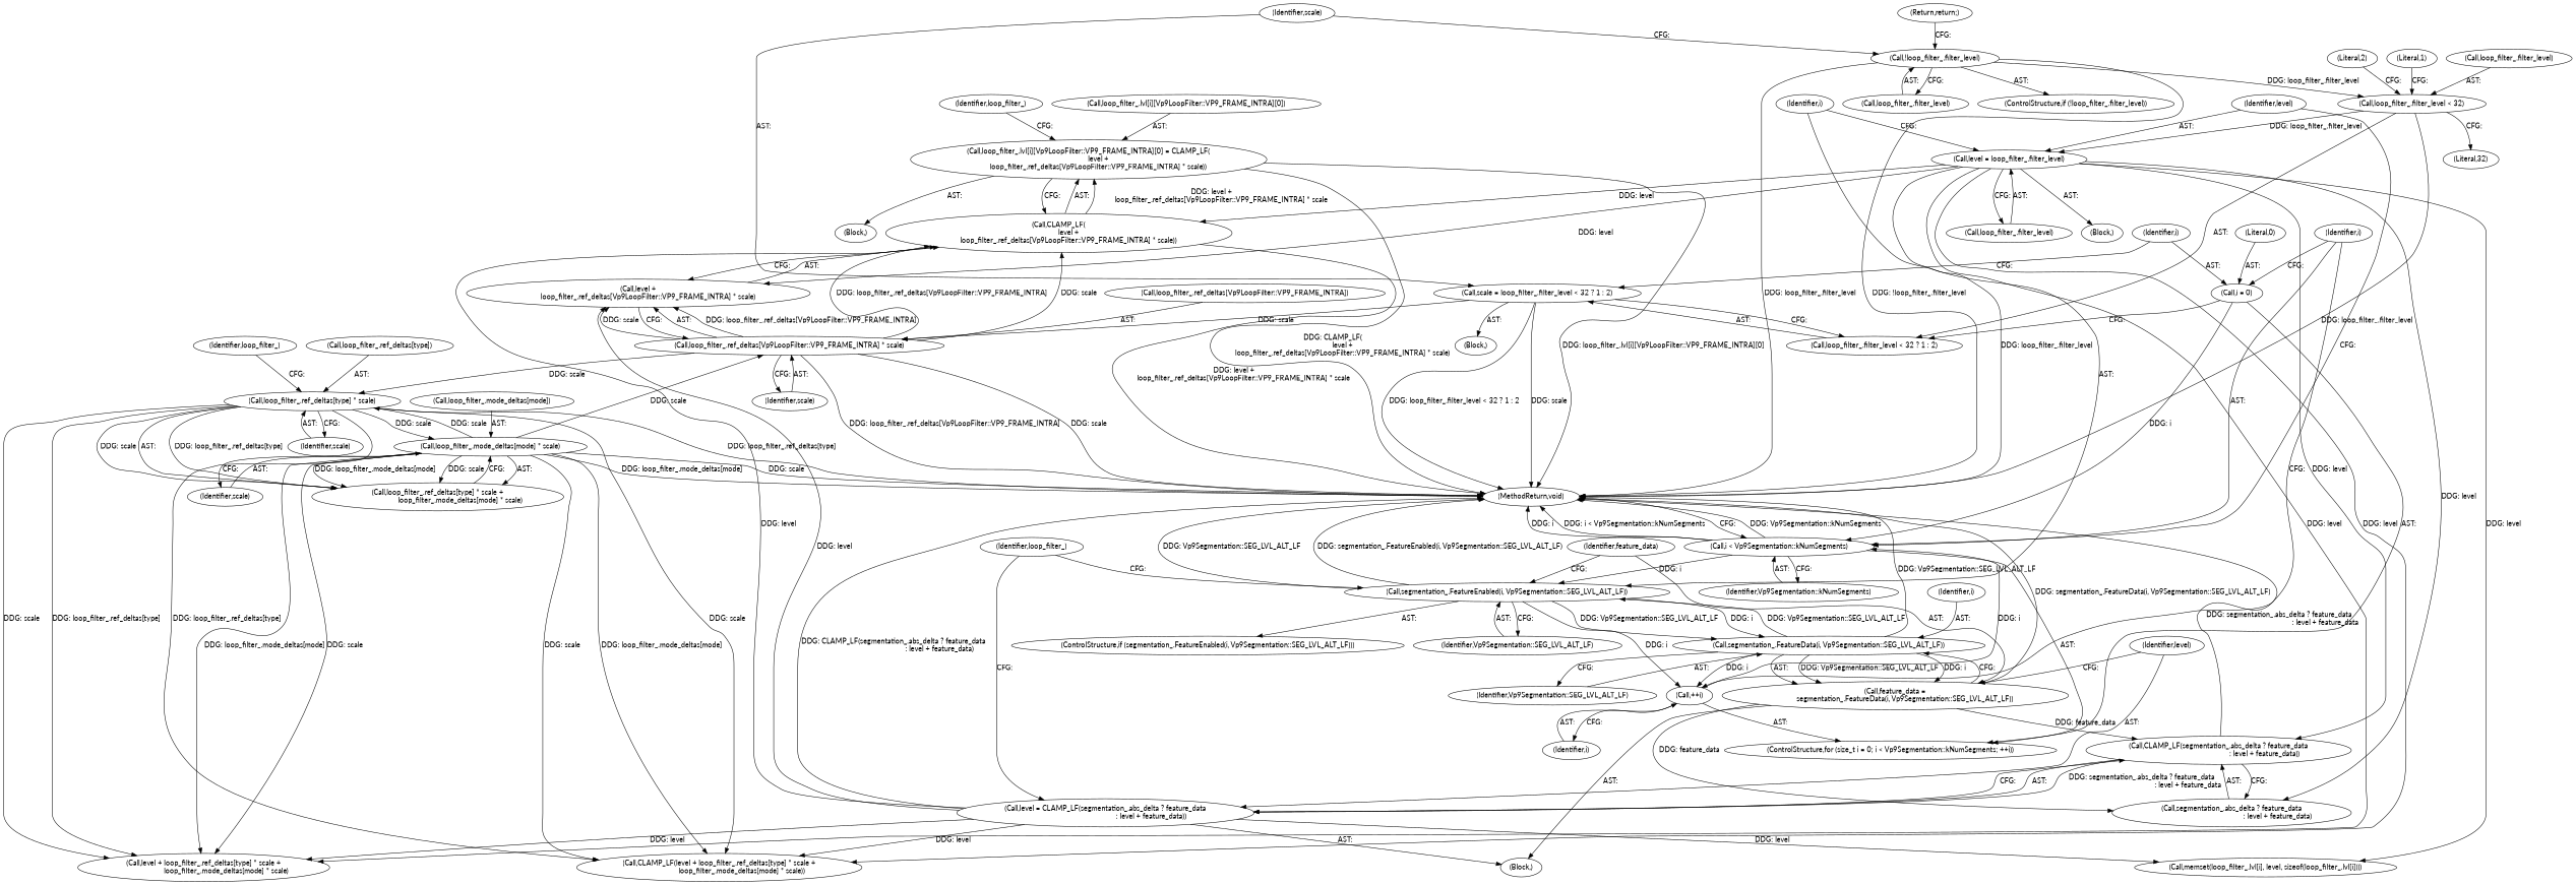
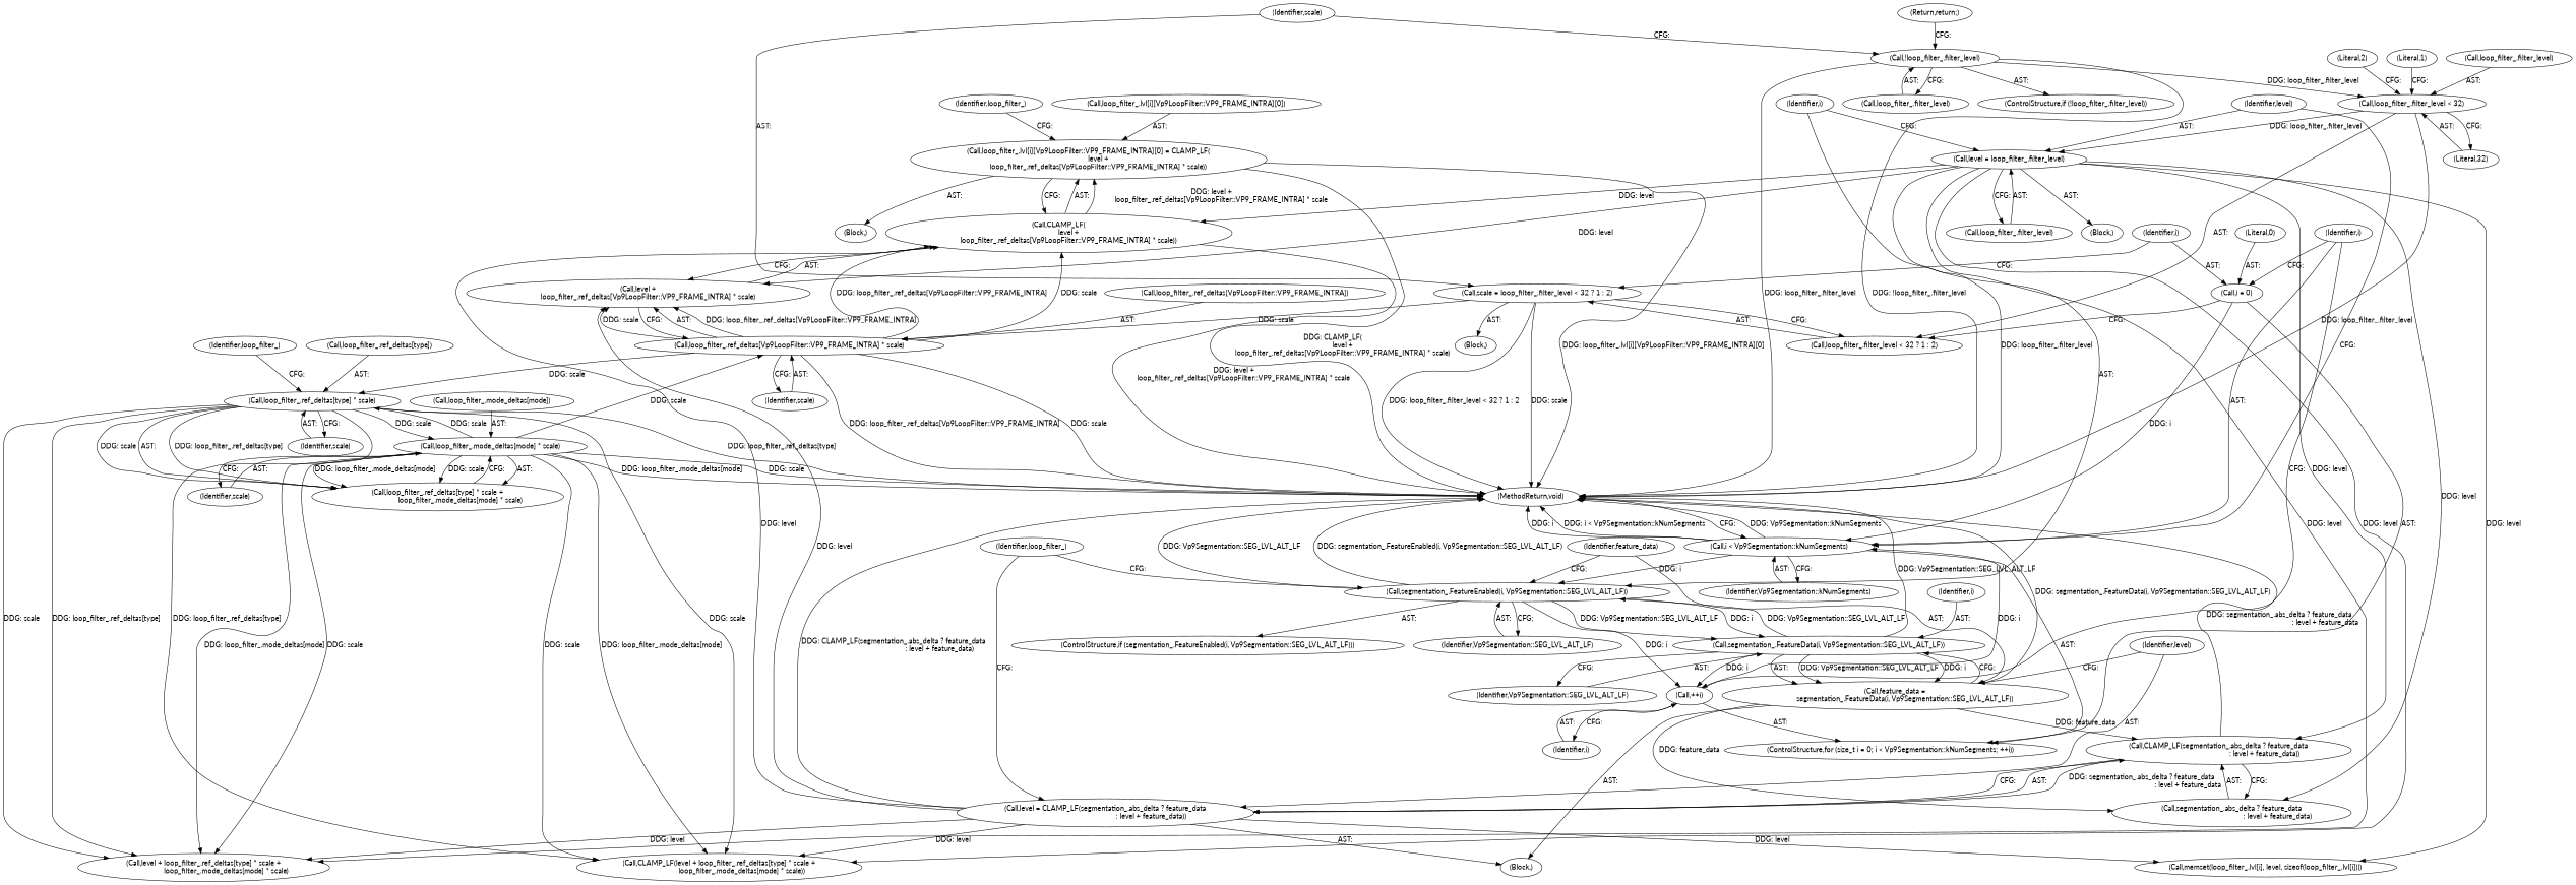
  digraph {
    fontname=Lato
    node [fontname=Lato]
    edge [fontname=Lato]
    n1 [label="(Call,loop_filter_.lvl[i][Vp9LoopFilter::VP9_FRAME_INTRA][0] = CLAMP_LF(\n          level +\n          loop_filter_.ref_deltas[Vp9LoopFilter::VP9_FRAME_INTRA] * scale))"]
    n2 [label="(Call,CLAMP_LF(\n          level +\n          loop_filter_.ref_deltas[Vp9LoopFilter::VP9_FRAME_INTRA] * scale))"]
    n3 [label="(Block,)"]
    n4 [label="(MethodReturn,void)"]
    n5 [label="(Call,level +\n          loop_filter_.ref_deltas[Vp9LoopFilter::VP9_FRAME_INTRA] * scale)"]
    n6 [label="(Call,i < Vp9Segmentation::kNumSegments)"]
    n7 [label="(Call,loop_filter_.ref_deltas[Vp9LoopFilter::VP9_FRAME_INTRA] * scale)"]
    n8 [label="(Call,level = loop_filter_.filter_level)"]
    n9 [label="(Call,CLAMP_LF(segmentation_.abs_delta ? feature_data\n                                               : level + feature_data))"]
    n10 [label="(Call,loop_filter_.filter_level)"]
    n11 [label="(Call,segmentation_.abs_delta ? feature_data\n                                               : level + feature_data)"]
    n12 [label="(Call,memset(loop_filter_.lvl[i], level, sizeof(loop_filter_.lvl[i])))"]
    n13 [label="(Block,)"]
    n14 [label="(Call,CLAMP_LF(level + loop_filter_.ref_deltas[type] * scale +\n                       loop_filter_.mode_deltas[mode] * scale))"]
    n15 [label="(Call,level + loop_filter_.ref_deltas[type] * scale +\n                       loop_filter_.mode_deltas[mode] * scale)"]
    n16 [label="(Call,level = CLAMP_LF(segmentation_.abs_delta ? feature_data\n                                               : level + feature_data))"]
    n17 [label="(Call,loop_filter_.filter_level < 32)"]
    n18 [label="(Literal,32)"]
    n19 [label="(Call,loop_filter_.filter_level < 32 ? 1 : 2)"]
    n20 [label="(Call,scale = loop_filter_.filter_level < 32 ? 1 : 2)"]
    n21 [label="(Call,!loop_filter_.filter_level)"]
    n22 [label="(ControlStructure,if (!loop_filter_.filter_level))"]
    n23 [label="(Call,loop_filter_.filter_level)"]
    n24 [label="(Block,)"]
    n25 [label="(Call,feature_data =\n          segmentation_.FeatureData(i, Vp9Segmentation::SEG_LVL_ALT_LF))"]
    n26 [label="(Call,segmentation_.FeatureData(i, Vp9Segmentation::SEG_LVL_ALT_LF))"]
    n27 [label="(Call,segmentation_.FeatureEnabled(i, Vp9Segmentation::SEG_LVL_ALT_LF))"]
    n28 [label="(Call,++i)"]
    n29 [label="(Identifier,Vp9Segmentation::SEG_LVL_ALT_LF)"]
    n30 [label="(Identifier,Vp9Segmentation::SEG_LVL_ALT_LF)"]
    n31 [label="(ControlStructure,if (segmentation_.FeatureEnabled(i, Vp9Segmentation::SEG_LVL_ALT_LF)))"]
    n32 [label="(ControlStructure,for (size_t i = 0; i < Vp9Segmentation::kNumSegments; ++i))"]
    n33 [label="(Identifier,i)"]
    n34 [label="(Identifier,Vp9Segmentation::kNumSegments)"]
    n35 [label="(Call,i = 0)"]
    n36 [label="(Literal,0)"]
    n37 [label="(Call,loop_filter_.ref_deltas[type] * scale)"]
    n38 [label="(Identifier,scale)"]
    n39 [label="(Call,loop_filter_.mode_deltas[mode] * scale)"]
    n40 [label="(Call,loop_filter_.ref_deltas[type] * scale +\n                       loop_filter_.mode_deltas[mode] * scale)"]
    n41 [label="(Identifier,scale)"]
    n42 [label="(Identifier,scale)"]
    n43 [label="(Block,)"]
    n44 [label="(Identifier,loop_filter_)"]
    n45 [label="(Identifier,loop_filter_)"]
    n46 [label="(Identifier,feature_data)"]
    n47 [label="(Call,loop_filter_.mode_deltas[mode])"]
    n48 [label="(Literal,2)"]
    n49 [label="(Identifier,i)"]
    n50 [label="(Call,loop_filter_.ref_deltas[type])"]
    n51 [label="(Identifier,scale)"]
    n52 [label="(Identifier,loop_filter_)"]
    n53 [label="(Identifier,i)"]
    n54 [label="(Identifier,i)"]
    n55 [label="(Literal,1)"]
    n56 [label="(Return,return;)"]
    n57 [label="(Identifier,level)"]
    n58 [label="(Call,loop_filter_.lvl[i][Vp9LoopFilter::VP9_FRAME_INTRA][0])"]
    n59 [label="(Call,loop_filter_.filter_level)"]
    n60 [label="(Identifier,level)"]
    n61 [label="(Identifier,i)"]
    n62 [label="(Call,loop_filter_.ref_deltas[Vp9LoopFilter::VP9_FRAME_INTRA])"]
    n1 -> n2 [label="CFG: "]
    n1 -> n3 [label="AST: "]
    n1 -> n4 [label="DDG: CLAMP_LF(\n          level +\n          loop_filter_.ref_deltas[Vp9LoopFilter::VP9_FRAME_INTRA] * scale)"]
    n1 -> n4 [label="DDG: loop_filter_.lvl[i][Vp9LoopFilter::VP9_FRAME_INTRA][0]"]
    n2 -> n1 [label="AST: "]
    n2 -> n1 [label="DDG: level +\n          loop_filter_.ref_deltas[Vp9LoopFilter::VP9_FRAME_INTRA] * scale"]
    n2 -> n4 [label="DDG: level +\n          loop_filter_.ref_deltas[Vp9LoopFilter::VP9_FRAME_INTRA] * scale"]
    n2 -> n5 [label="CFG: "]
    n4 -> n6 [label="CFG: "]
    n5 -> n2 [label="AST: "]
    n5 -> n7 [label="CFG: "]
    n6 -> n4 [label="DDG: Vp9Segmentation::kNumSegments"]
    n6 -> n4 [label="DDG: i"]
    n6 -> n4 [label="DDG: i < Vp9Segmentation::kNumSegments"]
    n6 -> n27 [label="DDG: i"]
    n6 -> n32 [label="AST: "]
    n6 -> n34 [label="CFG: "]
    n7 -> n2 [label="DDG: loop_filter_.ref_deltas[Vp9LoopFilter::VP9_FRAME_INTRA]"]
    n7 -> n2 [label="DDG: scale"]
    n7 -> n4 [label="DDG: loop_filter_.ref_deltas[Vp9LoopFilter::VP9_FRAME_INTRA]"]
    n7 -> n4 [label="DDG: scale"]
    n7 -> n5 [label="AST: "]
    n7 -> n5 [label="DDG: loop_filter_.ref_deltas[Vp9LoopFilter::VP9_FRAME_INTRA]"]
    n7 -> n5 [label="DDG: scale"]
    n7 -> n37 [label="DDG: scale"]
    n7 -> n38 [label="CFG: "]
    n8 -> n2 [label="DDG: level"]
    n8 -> n4 [label="DDG: loop_filter_.filter_level"]
    n8 -> n5 [label="DDG: level"]
    n8 -> n9 [label="DDG: level"]
    n8 -> n10 [label="CFG: "]
    n8 -> n11 [label="DDG: level"]
    n8 -> n12 [label="DDG: level"]
    n8 -> n13 [label="AST: "]
    n8 -> n14 [label="DDG: level"]
    n8 -> n15 [label="DDG: level"]
    n9 -> n4 [label="DDG: segmentation_.abs_delta ? feature_data\n                                               : level + feature_data"]
    n9 -> n11 [label="CFG: "]
    n9 -> n16 [label="AST: "]
    n9 -> n16 [label="DDG: segmentation_.abs_delta ? feature_data\n                                               : level + feature_data"]
    n10 -> n8 [label="AST: "]
    n11 -> n9 [label="AST: "]
    n16 -> n2 [label="DDG: level"]
    n16 -> n4 [label="DDG: CLAMP_LF(segmentation_.abs_delta ? feature_data\n                                               : level + feature_data)"]
    n16 -> n5 [label="DDG: level"]
    n16 -> n9 [label="CFG: "]
    n16 -> n12 [label="DDG: level"]
    n16 -> n14 [label="DDG: level"]
    n16 -> n15 [label="DDG: level"]
    n16 -> n24 [label="AST: "]
    n17 -> n4 [label="DDG: loop_filter_.filter_level"]
    n17 -> n8 [label="DDG: loop_filter_.filter_level"]
    n17 -> n18 [label="CFG: "]
    n17 -> n19 [label="AST: "]
+   n18 -> n17 [label="AST: "]
    n19 -> n20 [label="AST: "]
    n20 -> n4 [label="DDG: scale"]
    n20 -> n4 [label="DDG: loop_filter_.filter_level < 32 ? 1 : 2"]
    n20 -> n7 [label="DDG: scale"]
    n20 -> n19 [label="CFG: "]
    n20 -> n43 [label="AST: "]
    n21 -> n4 [label="DDG: loop_filter_.filter_level"]
    n21 -> n4 [label="DDG: !loop_filter_.filter_level"]
    n21 -> n17 [label="DDG: loop_filter_.filter_level"]
    n21 -> n22 [label="AST: "]
    n21 -> n23 [label="CFG: "]
    n23 -> n21 [label="AST: "]
    n25 -> n4 [label="DDG: segmentation_.FeatureData(i, Vp9Segmentation::SEG_LVL_ALT_LF)"]
    n25 -> n9 [label="DDG: feature_data"]
    n25 -> n11 [label="DDG: feature_data"]
    n25 -> n24 [label="AST: "]
    n25 -> n26 [label="CFG: "]
    n26 -> n4 [label="DDG: Vp9Segmentation::SEG_LVL_ALT_LF"]
    n26 -> n25 [label="AST: "]
    n26 -> n25 [label="DDG: i"]
    n26 -> n25 [label="DDG: Vp9Segmentation::SEG_LVL_ALT_LF"]
    n26 -> n27 [label="DDG: Vp9Segmentation::SEG_LVL_ALT_LF"]
    n26 -> n28 [label="DDG: i"]
    n26 -> n29 [label="CFG: "]
    n27 -> n4 [label="DDG: Vp9Segmentation::SEG_LVL_ALT_LF"]
    n27 -> n4 [label="DDG: segmentation_.FeatureEnabled(i, Vp9Segmentation::SEG_LVL_ALT_LF)"]
    n27 -> n26 [label="DDG: i"]
    n27 -> n26 [label="DDG: Vp9Segmentation::SEG_LVL_ALT_LF"]
    n27 -> n28 [label="DDG: i"]
    n27 -> n30 [label="CFG: "]
    n27 -> n31 [label="AST: "]
    n28 -> n6 [label="DDG: i"]
    n28 -> n32 [label="AST: "]
    n28 -> n33 [label="CFG: "]
    n29 -> n26 [label="AST: "]
    n30 -> n27 [label="AST: "]
    n33 -> n28 [label="AST: "]
    n34 -> n6 [label="AST: "]
    n35 -> n6 [label="DDG: i"]
    n35 -> n19 [label="CFG: "]
    n35 -> n32 [label="AST: "]
    n36 -> n35 [label="AST: "]
    n37 -> n4 [label="DDG: loop_filter_.ref_deltas[type]"]
    n37 -> n14 [label="DDG: loop_filter_.ref_deltas[type]"]
    n37 -> n14 [label="DDG: scale"]
    n37 -> n15 [label="DDG: loop_filter_.ref_deltas[type]"]
    n37 -> n15 [label="DDG: scale"]
    n37 -> n39 [label="DDG: scale"]
    n37 -> n40 [label="AST: "]
    n37 -> n40 [label="DDG: loop_filter_.ref_deltas[type]"]
    n37 -> n40 [label="DDG: scale"]
    n37 -> n41 [label="CFG: "]
    n38 -> n7 [label="AST: "]
    n39 -> n4 [label="DDG: scale"]
    n39 -> n4 [label="DDG: loop_filter_.mode_deltas[mode]"]
    n39 -> n7 [label="DDG: scale"]
    n39 -> n14 [label="DDG: loop_filter_.mode_deltas[mode]"]
    n39 -> n14 [label="DDG: scale"]
    n39 -> n15 [label="DDG: loop_filter_.mode_deltas[mode]"]
    n39 -> n15 [label="DDG: scale"]
    n39 -> n37 [label="DDG: scale"]
    n39 -> n40 [label="AST: "]
    n39 -> n40 [label="DDG: loop_filter_.mode_deltas[mode]"]
    n39 -> n40 [label="DDG: scale"]
    n39 -> n42 [label="CFG: "]
    n40 -> n39 [label="CFG: "]
    n41 -> n37 [label="AST: "]
    n42 -> n39 [label="AST: "]
    n44 -> n1 [label="CFG: "]
    n45 -> n16 [label="CFG: "]
    n45 -> n27 [label="CFG: "]
    n46 -> n25 [label="AST: "]
    n46 -> n27 [label="CFG: "]
    n47 -> n39 [label="AST: "]
    n48 -> n17 [label="CFG: "]
    n49 -> n6 [label="AST: "]
    n49 -> n28 [label="CFG: "]
    n49 -> n35 [label="CFG: "]
    n50 -> n37 [label="AST: "]
    n51 -> n20 [label="AST: "]
    n51 -> n21 [label="CFG: "]
    n52 -> n37 [label="CFG: "]
    n53 -> n26 [label="AST: "]
    n54 -> n8 [label="CFG: "]
    n54 -> n27 [label="AST: "]
    n55 -> n17 [label="CFG: "]
    n56 -> n21 [label="CFG: "]
    n57 -> n16 [label="AST: "]
    n57 -> n25 [label="CFG: "]
    n58 -> n1 [label="AST: "]
    n59 -> n17 [label="AST: "]
    n60 -> n6 [label="CFG: "]
    n60 -> n8 [label="AST: "]
    n61 -> n20 [label="CFG: "]
    n61 -> n35 [label="AST: "]
    n62 -> n7 [label="AST: "]
  }
